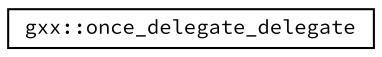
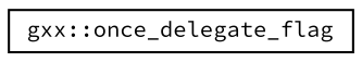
  digraph {
    rankdir=LR
    fontname="Source Code Pro"
-   n1 [color=black fillcolor=white fontname="Source Code Pro" fontsize=10 height=0.2 label="gxx::once_delegate_delegate" shape=record style=filled width=0.4]
+   n1 [color=black fillcolor=white fontname="Source Code Pro" fontsize=10 height=0.2 label="gxx::once_delegate_flag" shape=record style=filled width=0.4]
  }
